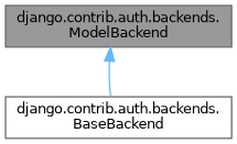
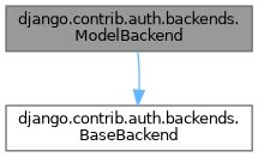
  digraph {
    node [color=gray40 fontname=Helvetica fontsize=10 shape=box style=filled]
    n1 [fillcolor=grey60 fontcolor=black height=0.2 label="django.contrib.auth.backends.\lModelBackend" width=0.4]
    n2 [fillcolor=white height=0.2 label="django.contrib.auth.backends.\lBaseBackend" width=0.4]
-   n1 -> n2 [color=steelblue1 dir=back fontname=Helvetica fontsize=10 labelfontname=Helvetica labelfontsize=10 style=solid]
+   n2 -> n1 [color=steelblue1 dir=back fontname=Helvetica fontsize=10 labelfontname=Helvetica labelfontsize=10 style=solid]
  }
